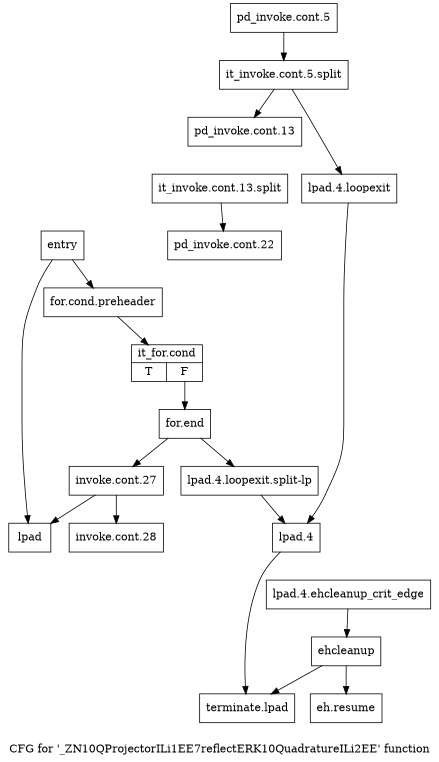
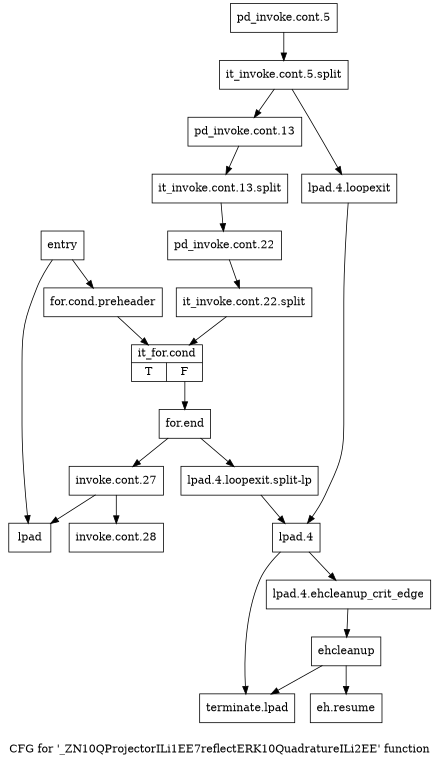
  digraph {
    label="CFG for '_ZN10QProjectorILi1EE7reflectERK10QuadratureILi2EE' function"
    node [shape=record]
    n1 [label="{entry}"]
    n2 [label="{for.cond.preheader}"]
    n3 [label="{lpad}"]
    n4 [label="{it_for.cond|{<s0>T|<s1>F}}"]
    n5 [label="{for.end}"]
    n6 [label="{ehcleanup}"]
    n7 [label="{terminate.lpad}"]
    n8 [label="{eh.resume}"]
    n9 [label="{lpad.4.loopexit.split-lp}"]
    n10 [label="{invoke.cont.27}"]
    n11 [label="{pd_invoke.cont.5}"]
    n12 [label="{it_invoke.cont.5.split}"]
    n13 [label="{lpad.4.loopexit}"]
    n14 [label="{lpad.4}"]
    n15 [label="{invoke.cont.28}"]
    n16 [label="{pd_invoke.cont.13}"]
    n17 [label="{lpad.4.ehcleanup_crit_edge}"]
    n18 [label="{it_invoke.cont.13.split}"]
    n19 [label="{pd_invoke.cont.22}"]
+   n20 [label="{it_invoke.cont.22.split}"]
    n1 -> n2
    n1 -> n3
    n2 -> n4
    n4 -> n5 [tailport=s1]
    n5 -> n9
    n5 -> n10
    n6 -> n7
    n6 -> n8
    n9 -> n14
    n10 -> n3
    n10 -> n15
    n11 -> n12
    n12 -> n13
    n12 -> n16
    n13 -> n14
    n14 -> n7
+   n14 -> n17
+   n16 -> n18
    n17 -> n6
    n18 -> n19
+   n19 -> n20
+   n20 -> n4
  }
